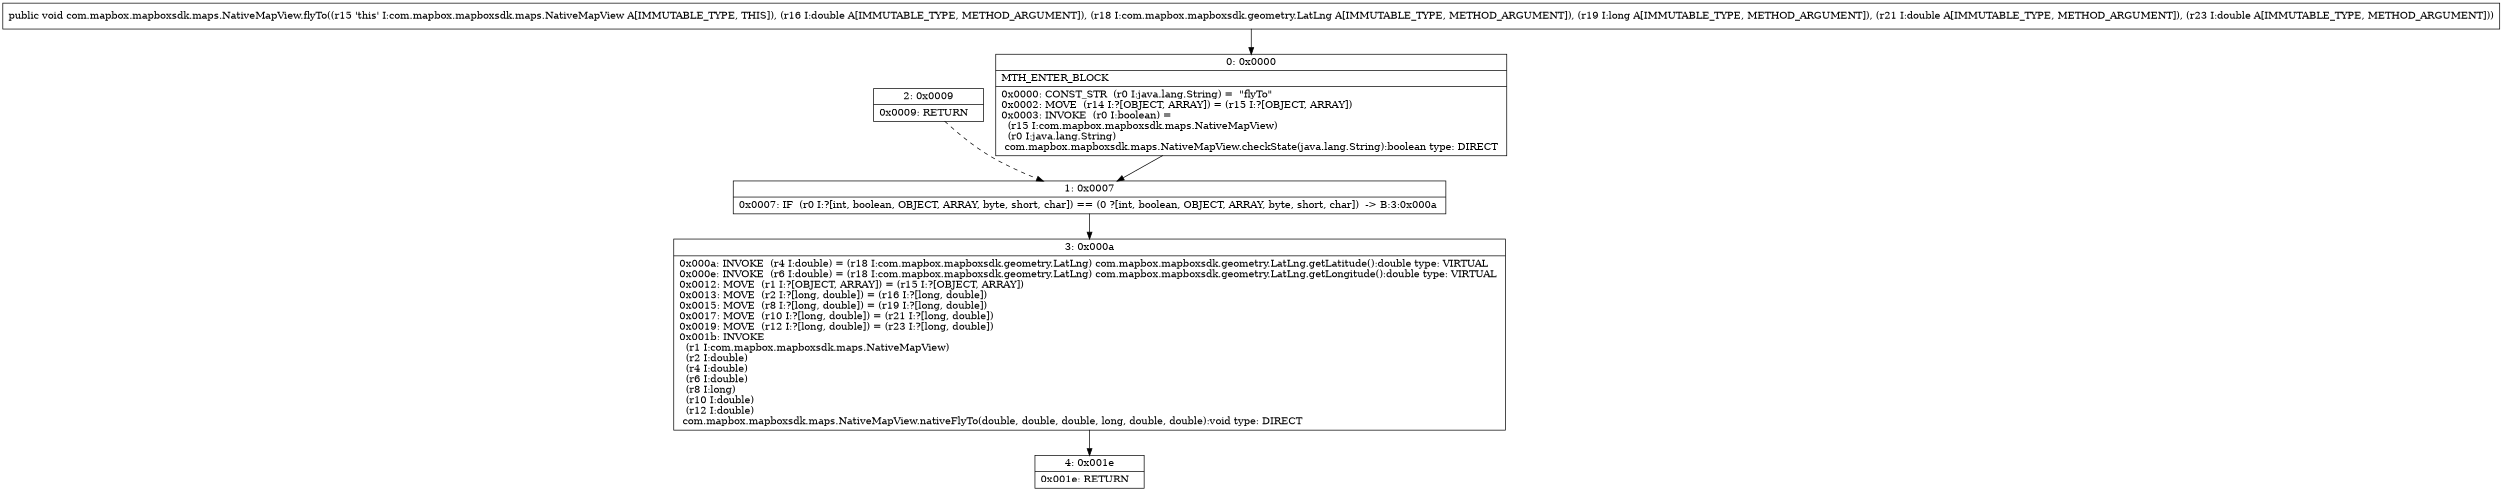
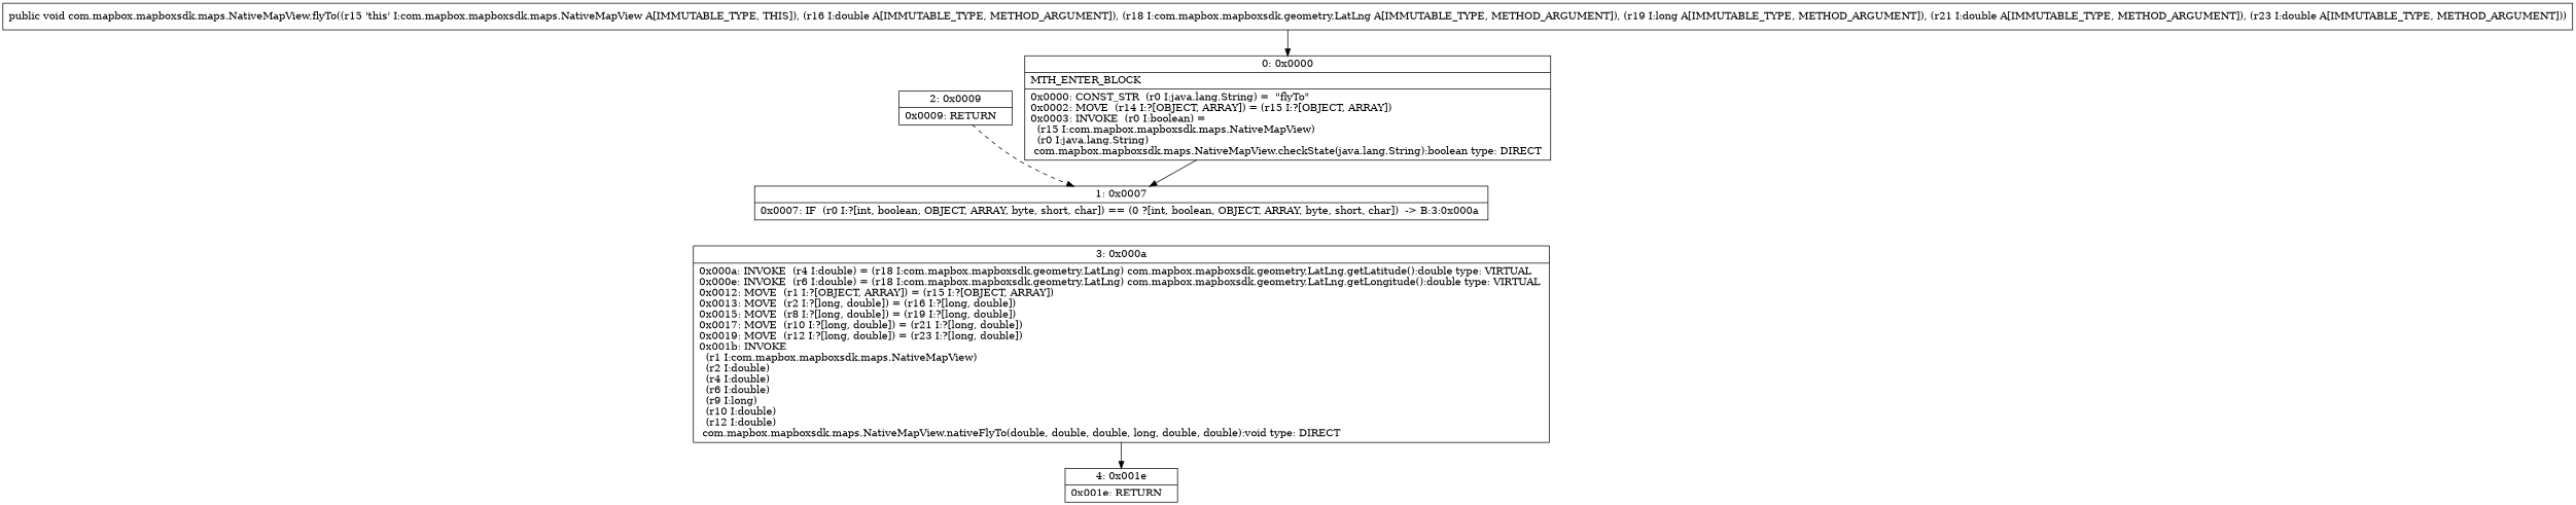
  digraph {
    node [shape=record]
    n1 [label="{0\:\ 0x0000|MTH_ENTER_BLOCK\l|0x0000: CONST_STR  (r0 I:java.lang.String) =  \"flyTo\" \l0x0002: MOVE  (r14 I:?[OBJECT, ARRAY]) = (r15 I:?[OBJECT, ARRAY]) \l0x0003: INVOKE  (r0 I:boolean) = \l  (r15 I:com.mapbox.mapboxsdk.maps.NativeMapView)\l  (r0 I:java.lang.String)\l com.mapbox.mapboxsdk.maps.NativeMapView.checkState(java.lang.String):boolean type: DIRECT \l}"]
    n2 [label="{1\:\ 0x0007|0x0007: IF  (r0 I:?[int, boolean, OBJECT, ARRAY, byte, short, char]) == (0 ?[int, boolean, OBJECT, ARRAY, byte, short, char])  \-\> B:3:0x000a \l}"]
-   n3 [label="{3\:\ 0x000a|0x000a: INVOKE  (r4 I:double) = (r18 I:com.mapbox.mapboxsdk.geometry.LatLng) com.mapbox.mapboxsdk.geometry.LatLng.getLatitude():double type: VIRTUAL \l0x000e: INVOKE  (r6 I:double) = (r18 I:com.mapbox.mapboxsdk.geometry.LatLng) com.mapbox.mapboxsdk.geometry.LatLng.getLongitude():double type: VIRTUAL \l0x0012: MOVE  (r1 I:?[OBJECT, ARRAY]) = (r15 I:?[OBJECT, ARRAY]) \l0x0013: MOVE  (r2 I:?[long, double]) = (r16 I:?[long, double]) \l0x0015: MOVE  (r8 I:?[long, double]) = (r19 I:?[long, double]) \l0x0017: MOVE  (r10 I:?[long, double]) = (r21 I:?[long, double]) \l0x0019: MOVE  (r12 I:?[long, double]) = (r23 I:?[long, double]) \l0x001b: INVOKE  \l  (r1 I:com.mapbox.mapboxsdk.maps.NativeMapView)\l  (r2 I:double)\l  (r4 I:double)\l  (r6 I:double)\l  (r8 I:long)\l  (r10 I:double)\l  (r12 I:double)\l com.mapbox.mapboxsdk.maps.NativeMapView.nativeFlyTo(double, double, double, long, double, double):void type: DIRECT \l}"]
+   n3 [label="{3\:\ 0x000a|0x000a: INVOKE  (r4 I:double) = (r18 I:com.mapbox.mapboxsdk.geometry.LatLng) com.mapbox.mapboxsdk.geometry.LatLng.getLatitude():double type: VIRTUAL \l0x000e: INVOKE  (r6 I:double) = (r18 I:com.mapbox.mapboxsdk.geometry.LatLng) com.mapbox.mapboxsdk.geometry.LatLng.getLongitude():double type: VIRTUAL \l0x0012: MOVE  (r1 I:?[OBJECT, ARRAY]) = (r15 I:?[OBJECT, ARRAY]) \l0x0013: MOVE  (r2 I:?[long, double]) = (r16 I:?[long, double]) \l0x0015: MOVE  (r8 I:?[long, double]) = (r19 I:?[long, double]) \l0x0017: MOVE  (r10 I:?[long, double]) = (r21 I:?[long, double]) \l0x0019: MOVE  (r12 I:?[long, double]) = (r23 I:?[long, double]) \l0x001b: INVOKE  \l  (r1 I:com.mapbox.mapboxsdk.maps.NativeMapView)\l  (r2 I:double)\l  (r4 I:double)\l  (r6 I:double)\l  (r9 I:long)\l  (r10 I:double)\l  (r12 I:double)\l com.mapbox.mapboxsdk.maps.NativeMapView.nativeFlyTo(double, double, double, long, double, double):void type: DIRECT \l}"]
    n4 [label="{2\:\ 0x0009|0x0009: RETURN   \l}"]
    n5 [label="{4\:\ 0x001e|0x001e: RETURN   \l}"]
    n6 [label="{public void com.mapbox.mapboxsdk.maps.NativeMapView.flyTo((r15 'this' I:com.mapbox.mapboxsdk.maps.NativeMapView A[IMMUTABLE_TYPE, THIS]), (r16 I:double A[IMMUTABLE_TYPE, METHOD_ARGUMENT]), (r18 I:com.mapbox.mapboxsdk.geometry.LatLng A[IMMUTABLE_TYPE, METHOD_ARGUMENT]), (r19 I:long A[IMMUTABLE_TYPE, METHOD_ARGUMENT]), (r21 I:double A[IMMUTABLE_TYPE, METHOD_ARGUMENT]), (r23 I:double A[IMMUTABLE_TYPE, METHOD_ARGUMENT])) }"]
    n1 -> n2
-   n2 -> n3
    n3 -> n5
    n4 -> n2 [style=dashed]
    n6 -> n1
  }
